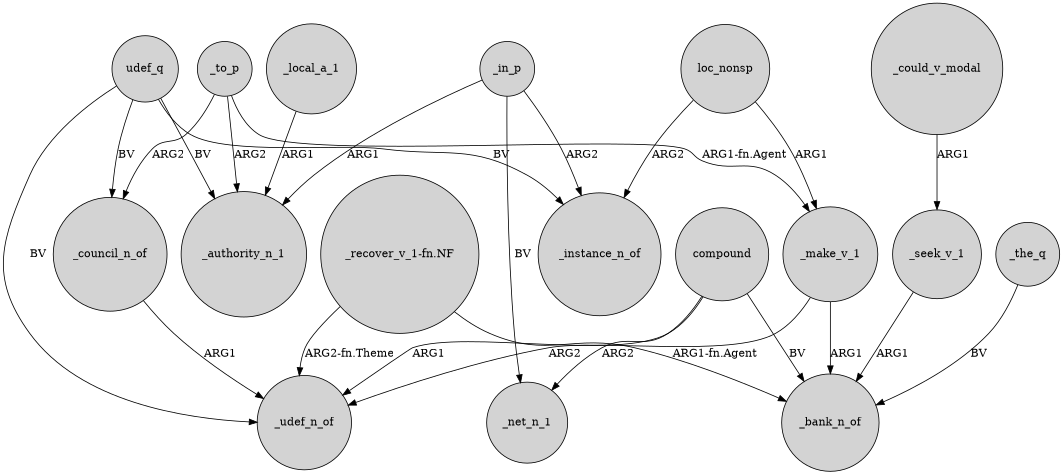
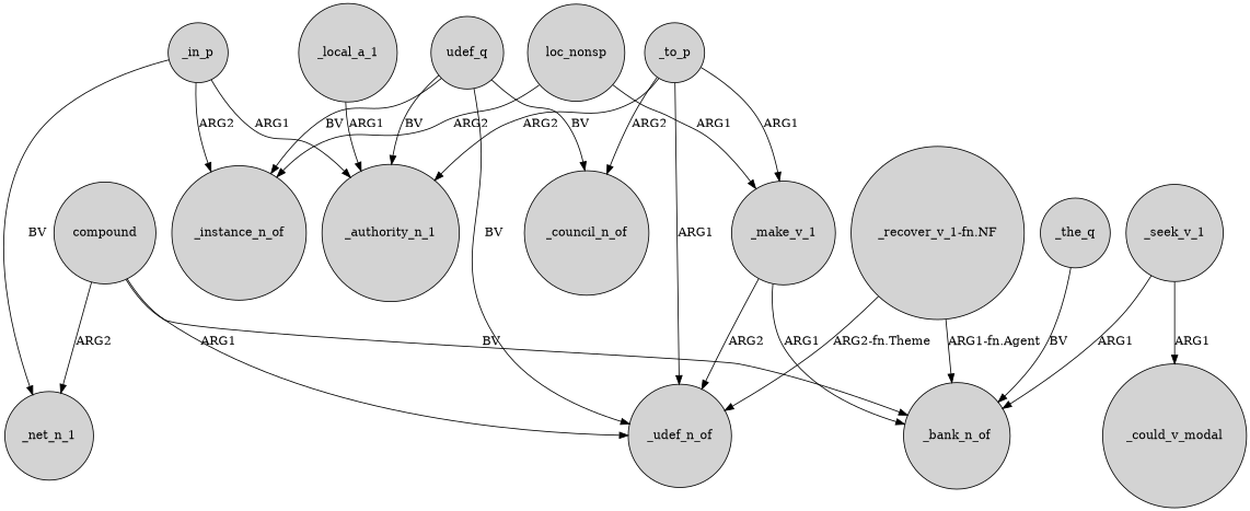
  digraph {
    node [shape=circle style=filled]
    _in_p
    _instance_n_of
    _authority_n_1
    _net_n_1
    _seek_v_1
    _bank_n_of
    "_recover_v_1-fn.NF"
    n8 [label=_udef_n_of]
    _to_p
    _council_n_of
    _make_v_1
    _could_v_modal
    udef_q
    _local_a_1
    _the_q
    compound
    loc_nonsp
    _in_p -> _instance_n_of [label=ARG2]
    _in_p -> _authority_n_1 [label=ARG1]
    _in_p -> _net_n_1 [label=BV]
    _seek_v_1 -> _bank_n_of [label=ARG1]
    "_recover_v_1-fn.NF" -> _bank_n_of [label="ARG1-fn.Agent"]
    "_recover_v_1-fn.NF" -> n8 [label="ARG2-fn.Theme"]
    _to_p -> _authority_n_1 [label=ARG2]
-   _council_n_of -> n8 [label=ARG1]
+   _to_p -> n8 [label=ARG1]
    _to_p -> _council_n_of [label=ARG2]
-   _to_p -> _make_v_1 [label="ARG1-fn.Agent"]
+   _to_p -> _make_v_1 [label=ARG1]
    _make_v_1 -> _bank_n_of [label=ARG1]
    _make_v_1 -> n8 [label=ARG2]
-   _could_v_modal -> _seek_v_1 [label=ARG1]
+   _seek_v_1 -> _could_v_modal [label=ARG1]
    udef_q -> _instance_n_of [label=BV]
    udef_q -> _authority_n_1 [label=BV]
    udef_q -> n8 [label=BV]
    udef_q -> _council_n_of [label=BV]
    _local_a_1 -> _authority_n_1 [label=ARG1]
    _the_q -> _bank_n_of [label=BV]
    compound -> _net_n_1 [label=ARG2]
    compound -> _bank_n_of [label=BV]
    compound -> n8 [label=ARG1]
    loc_nonsp -> _instance_n_of [label=ARG2]
    loc_nonsp -> _make_v_1 [label=ARG1]
  }
